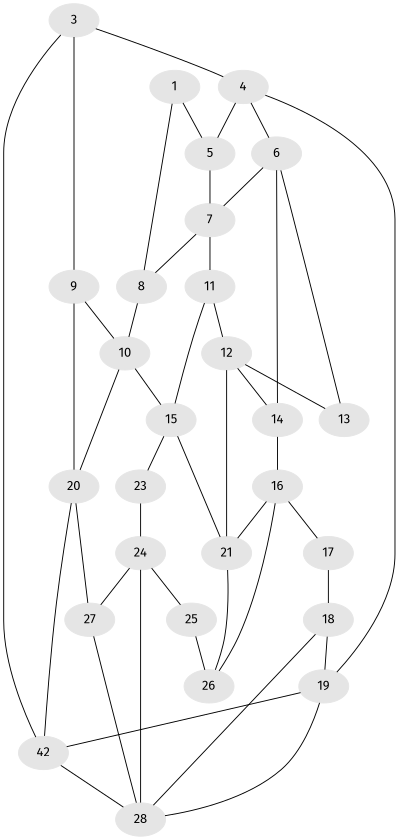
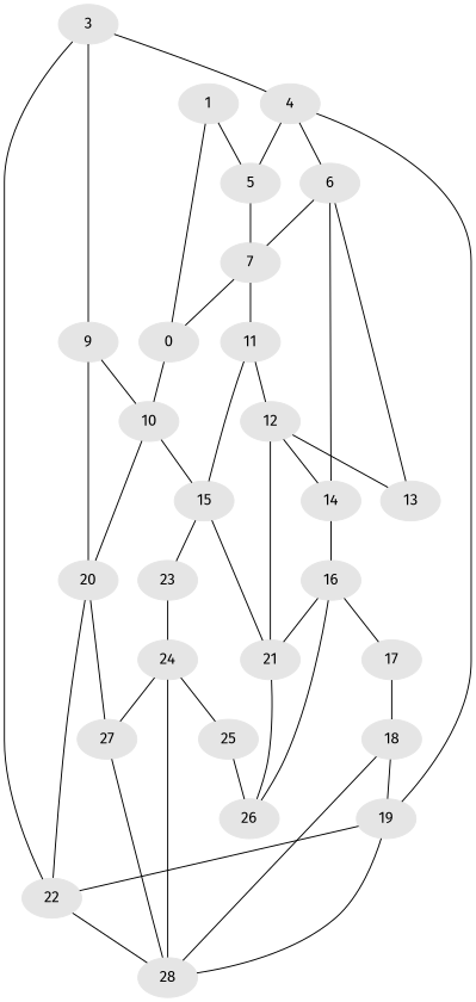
  graph {
    fontname="Fira Sans"
    node [color=gray90 fontname="Fira Sans" style=filled]
    edge [fontname="Fira Sans" weight=1.0]
    1
    5
-   8
+   8 [label=0]
    7
    10
    3
    4
    9
-   22 [label=42]
+   22
    6
    19
    20
    28
    13
    14
    11
    16
    15
    12
    27
    21
    23
    26
    17
    24
    18
    25
    1 -- 5
    1 -- 8
    5 -- 7 [weight=2.0]
    8 -- 10 [weight=2.0]
    7 -- 8
    7 -- 11
    10 -- 20
    10 -- 15
    3 -- 4
    3 -- 9
    3 -- 22
    4 -- 5
    4 -- 6
    4 -- 19
    9 -- 10
    9 -- 20 [weight=2.0]
    22 -- 28
    6 -- 7 [weight=2.0]
    6 -- 13
    6 -- 14
    19 -- 22 [weight=2.0]
    19 -- 28
    20 -- 22 [weight=2.0]
    20 -- 27
    14 -- 16 [weight=2.0]
    11 -- 15
    11 -- 12
    16 -- 21
    16 -- 26
    16 -- 17 [weight=2.0]
    15 -- 21 [weight=2.0]
    15 -- 23 [weight=2.0]
    12 -- 13 [weight=2.0]
    12 -- 14
    12 -- 21 [weight=2.0]
    27 -- 28
    21 -- 26
    23 -- 24 [weight=2.0]
    17 -- 18
    24 -- 28
    24 -- 27
    24 -- 25 [weight=2.0]
    18 -- 19 [weight=2.0]
    18 -- 28
    25 -- 26 [weight=2.0]
  }
